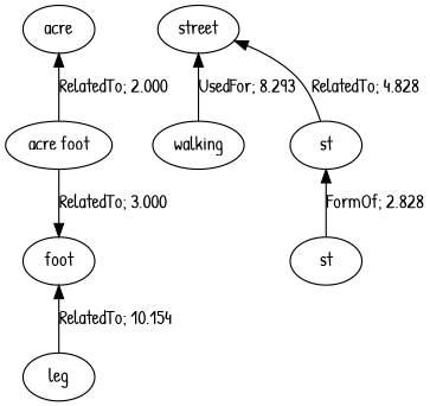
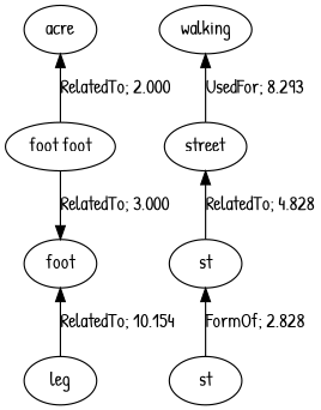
  digraph {
    fontname="Patrick Hand"
    node [fontname="Patrick Hand"]
    edge [dir=back fontname="Patrick Hand"]
    n1 [label=acre]
-   n2 [label="acre foot"]
+   n2 [label="foot foot"]
    n3 [label=foot]
    n4 [label=leg]
    n5 [label=walking]
    n6 [label=street]
    n7 [label=st]
    n8 [label=st]
    n1 -> n2 [label="RelatedTo; 2.000" weight=2.000]
    n2 -> n3 [dir=forward label="RelatedTo; 3.000" weight=3.000]
    n3 -> n4 [label="RelatedTo; 10.154" weight=10.159]
-   n6 -> n5 [label="UsedFor; 8.293" weight=8.293]
+   n5 -> n6 [label="UsedFor; 8.293" weight=8.293]
    n6 -> n7 [label="RelatedTo; 4.828" weight=4.828]
    n7 -> n8 [label="FormOf; 2.828" weight=2.828]
  }
